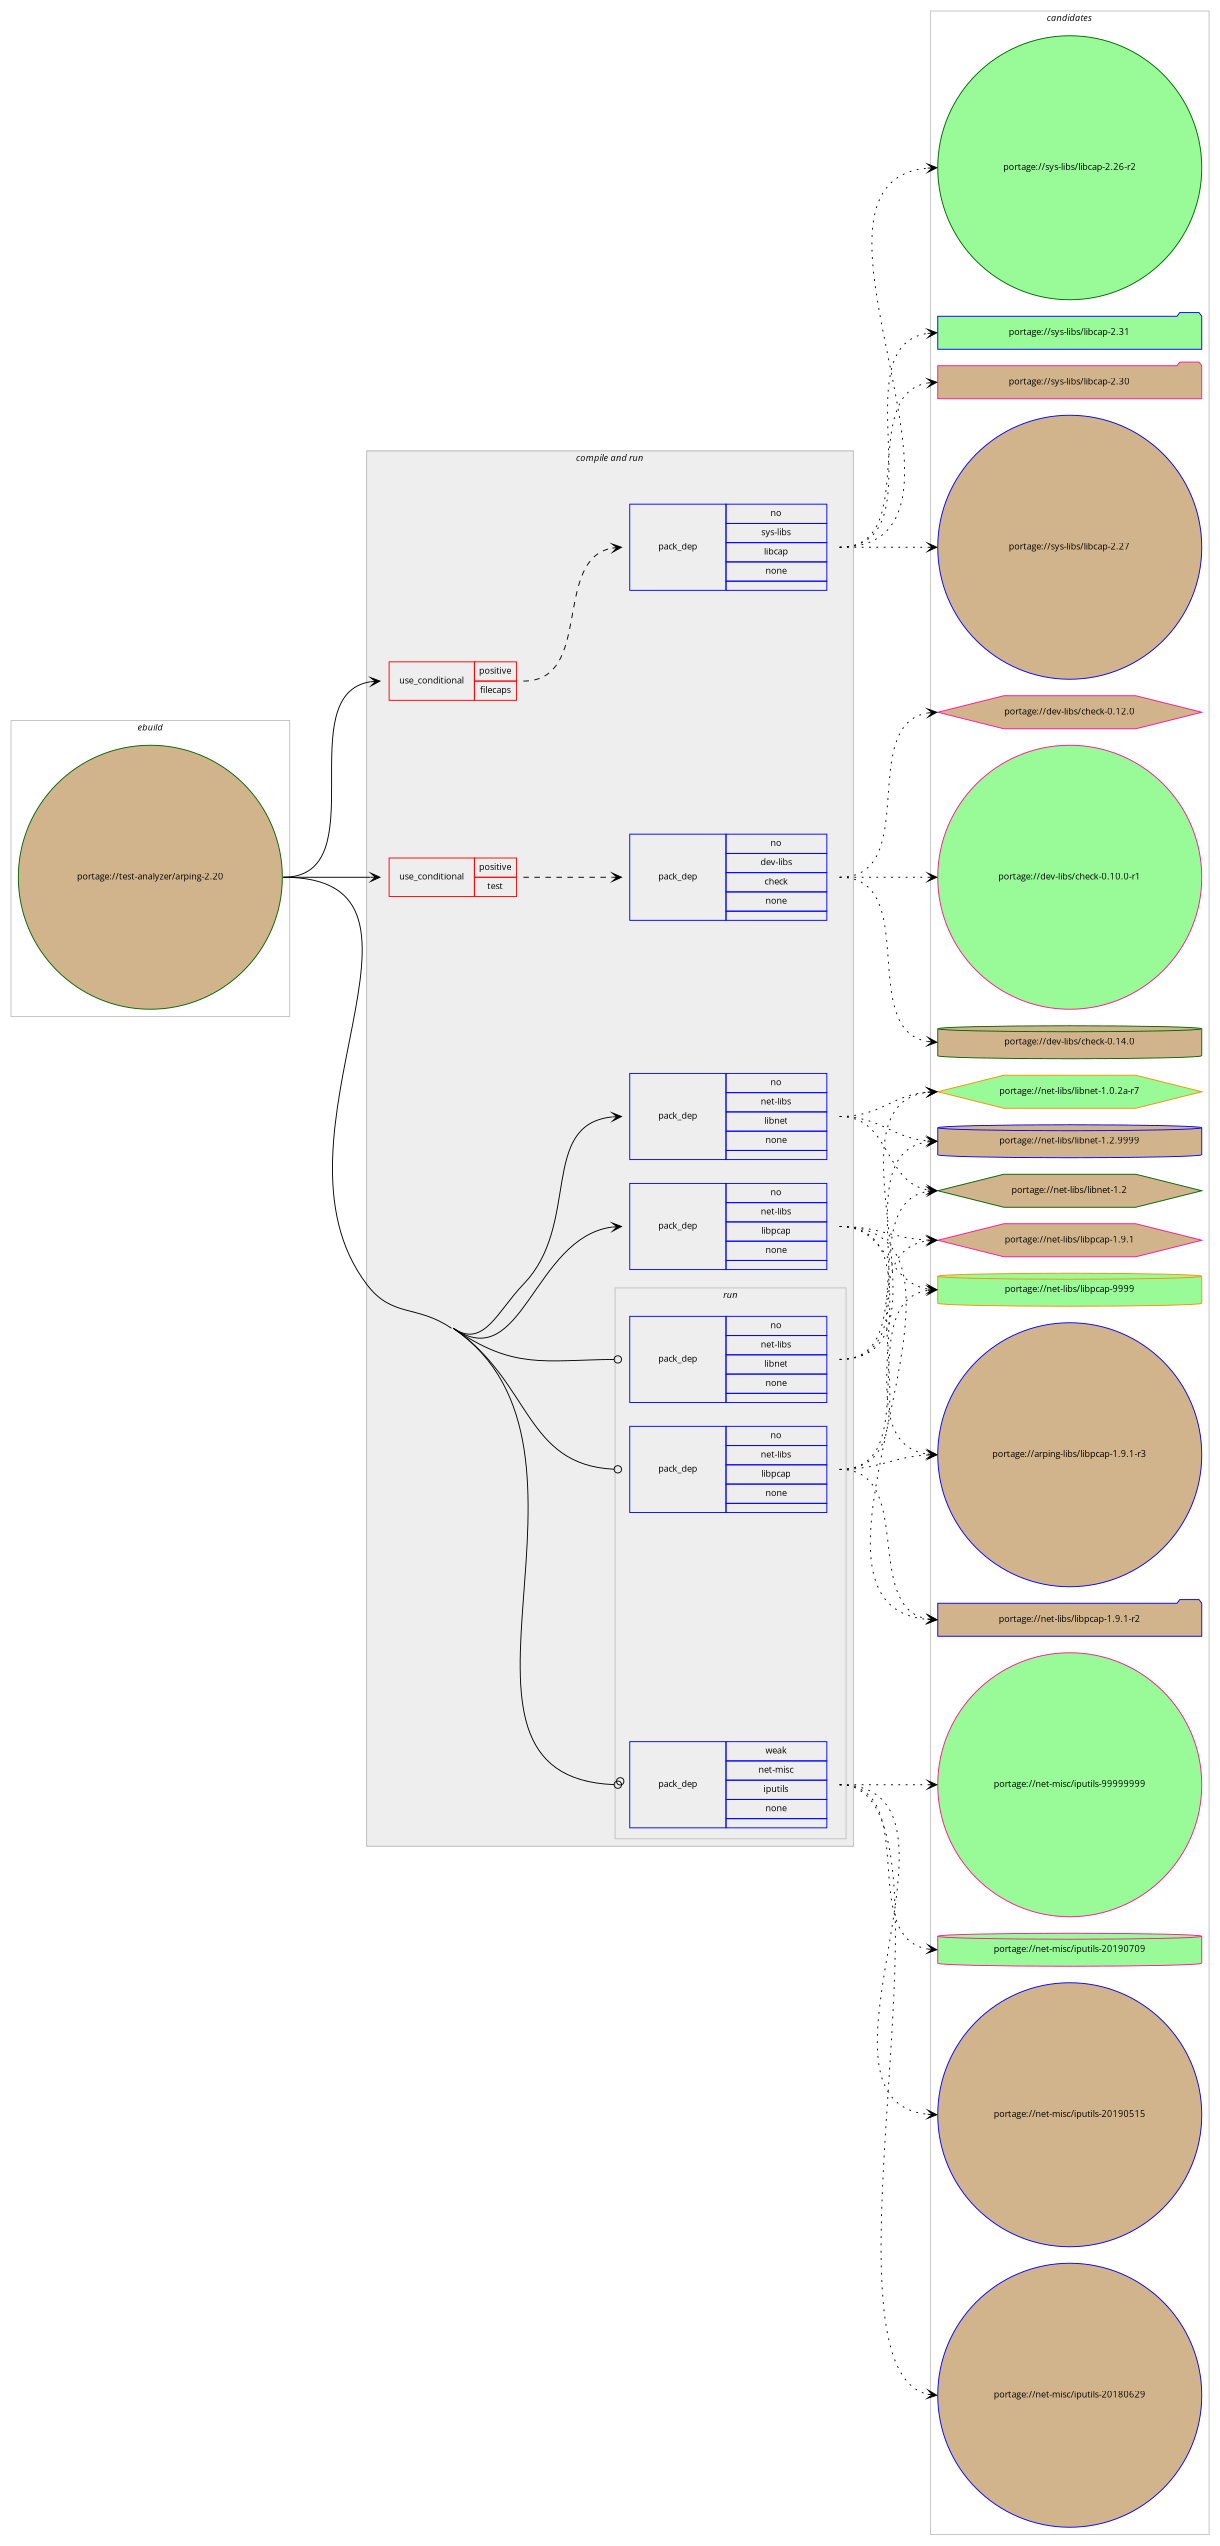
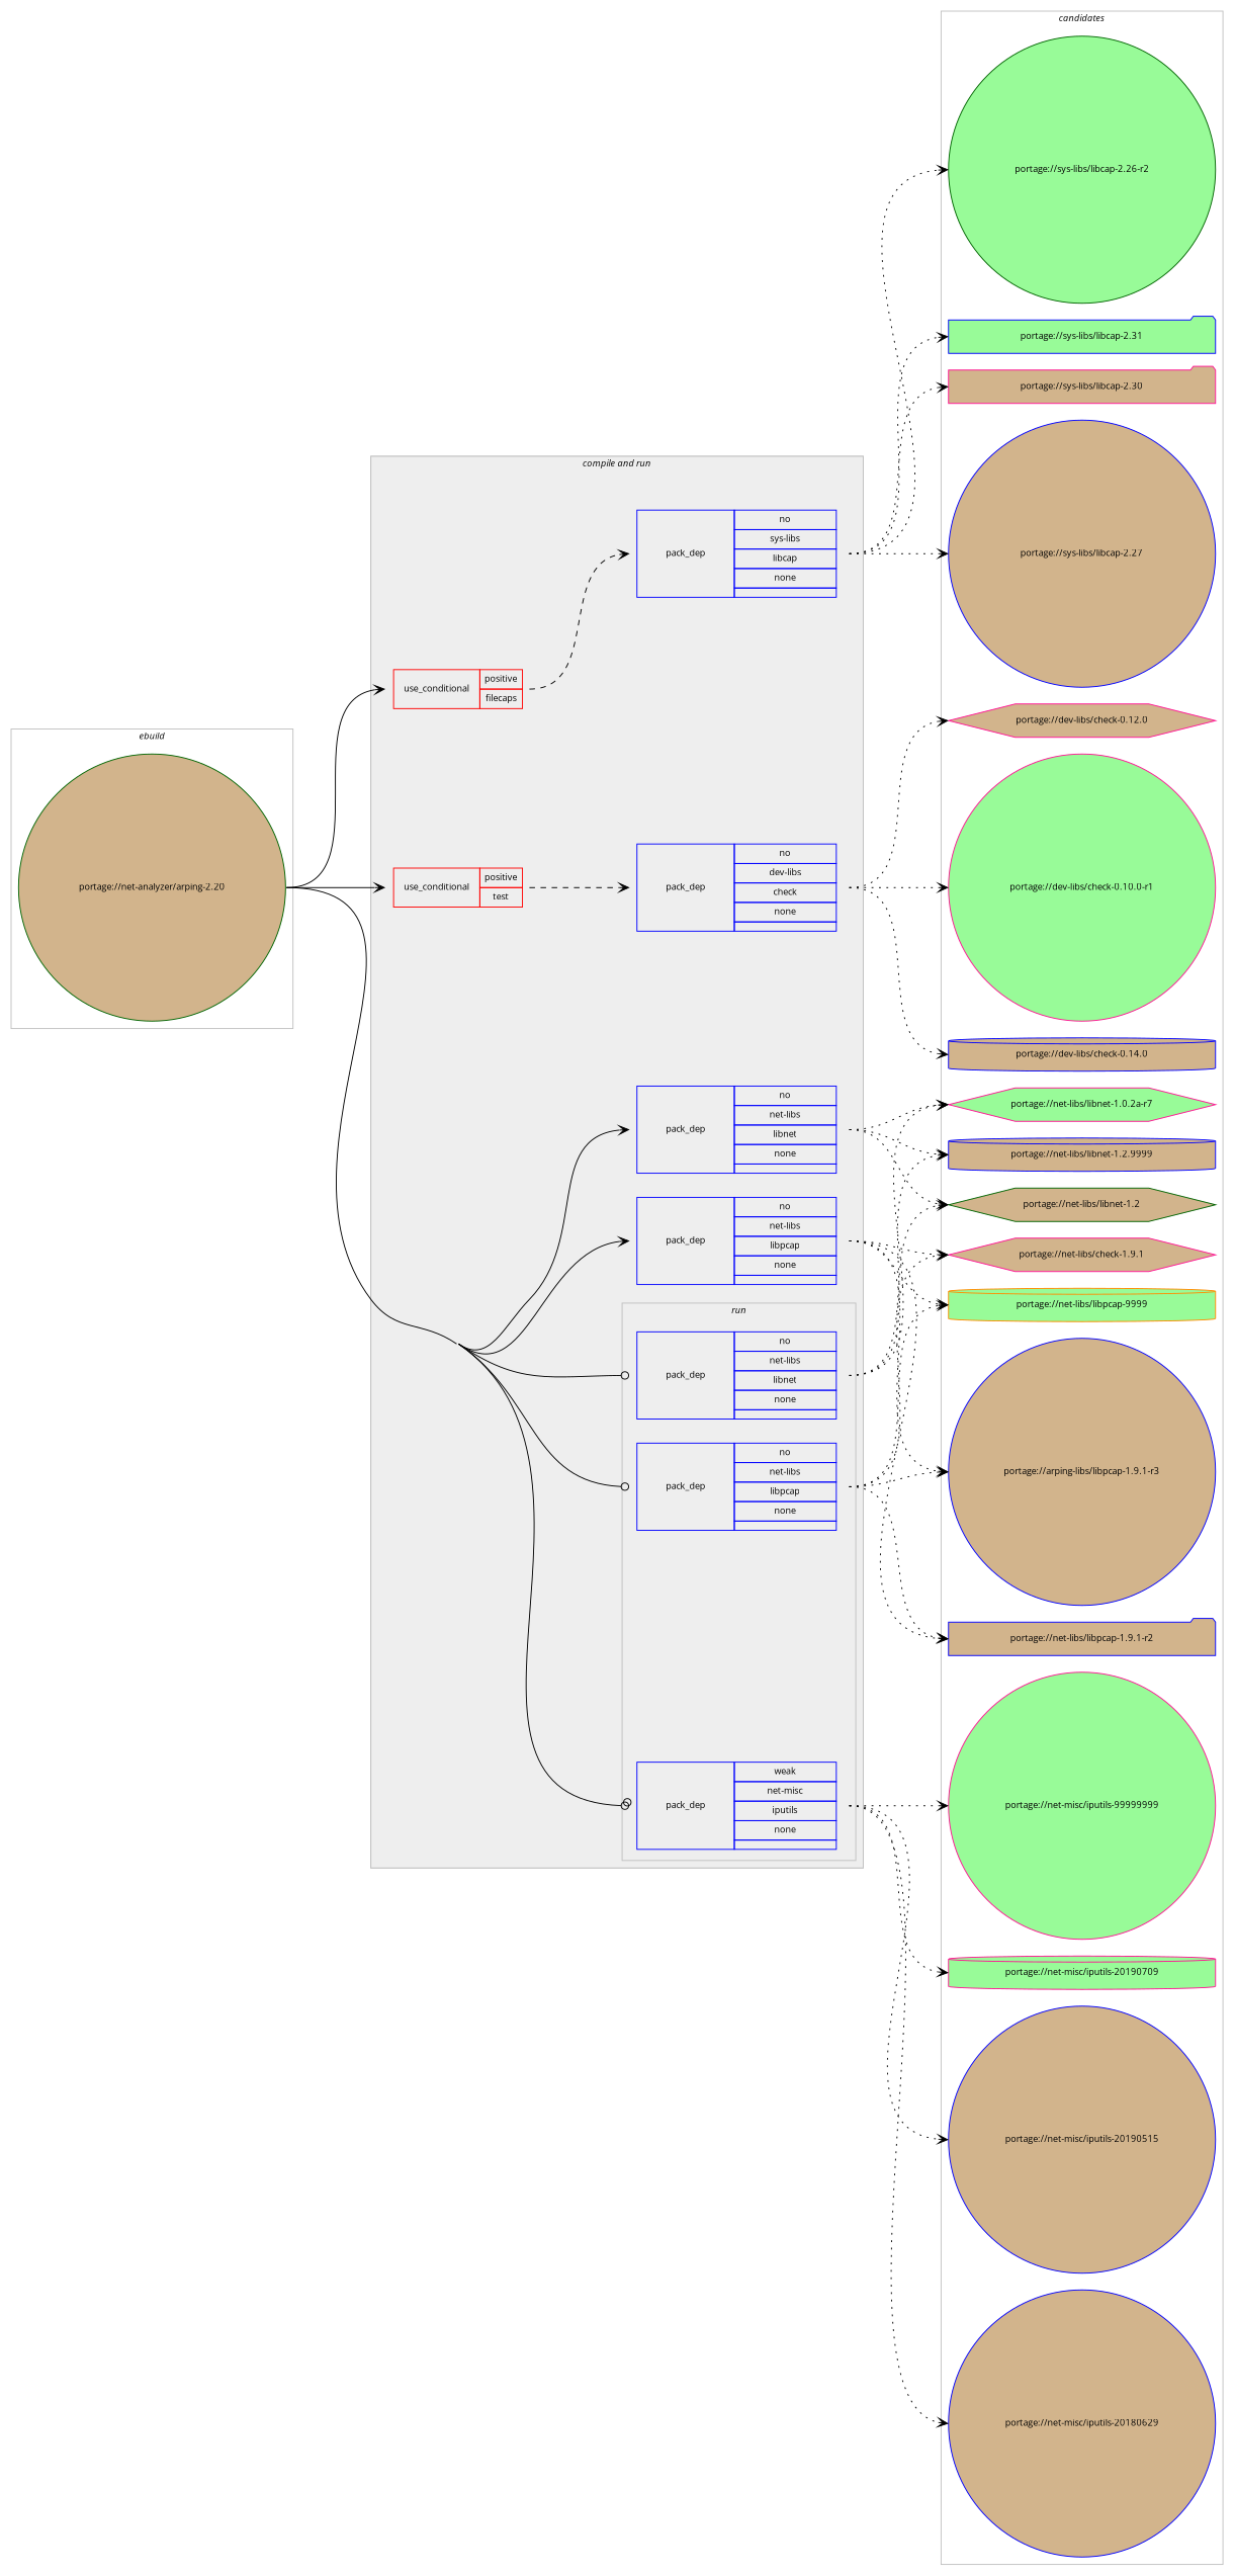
  digraph {
    compound=true
    concentrate=true
    fontname="Open Sans"
    fontsize=10
    newrank=true
    rankdir=LR
    ranksep=1.5
    node [color=blue fillcolor=tan fontname="Open Sans" fontsize=10 shape=none style=filled]
    edge [arrowhead=vee fontname="Open Sans" headport=w style=dotted tailport=e weight=100]
-   n1 [color=darkgreen label="portage://test-analyzer/arping-2.20" shape=circle width=4]
+   n1 [color=darkgreen label="portage://net-analyzer/arping-2.20" shape=circle width=4]
    n2 [label=<<TABLE BORDER="0" CELLBORDER="1" CELLSPACING="0" CELLPADDING="4" WIDTH="220"><TR><TD ROWSPAN="6" CELLPADDING="30">pack_dep</TD></TR><TR><TD WIDTH="110">no</TD></TR><TR><TD>sys-libs</TD></TR><TR><TD>libcap</TD></TR><TR><TD>none</TD></TR><TR><TD></TD></TR></TABLE>> fillcolor="" style=""]
    n3 [color=red label=<<TABLE BORDER="0" CELLBORDER="1" CELLSPACING="0" CELLPADDING="4"><TR><TD ROWSPAN="3" CELLPADDING="10">use_conditional</TD></TR><TR><TD>positive</TD></TR><TR><TD>filecaps</TD></TR></TABLE>> fillcolor="" style=""]
    n4 [label=<<TABLE BORDER="0" CELLBORDER="1" CELLSPACING="0" CELLPADDING="4" WIDTH="220"><TR><TD ROWSPAN="6" CELLPADDING="30">pack_dep</TD></TR><TR><TD WIDTH="110">no</TD></TR><TR><TD>dev-libs</TD></TR><TR><TD>check</TD></TR><TR><TD>none</TD></TR><TR><TD></TD></TR></TABLE>> fillcolor="" style=""]
    n5 [color=red label=<<TABLE BORDER="0" CELLBORDER="1" CELLSPACING="0" CELLPADDING="4"><TR><TD ROWSPAN="3" CELLPADDING="10">use_conditional</TD></TR><TR><TD>positive</TD></TR><TR><TD>test</TD></TR></TABLE>> fillcolor="" style=""]
    n6 [label=<<TABLE BORDER="0" CELLBORDER="1" CELLSPACING="0" CELLPADDING="4" WIDTH="220"><TR><TD ROWSPAN="6" CELLPADDING="30">pack_dep</TD></TR><TR><TD WIDTH="110">no</TD></TR><TR><TD>net-libs</TD></TR><TR><TD>libnet</TD></TR><TR><TD>none</TD></TR><TR><TD></TD></TR></TABLE>> fillcolor="" style=""]
    n7 [label=<<TABLE BORDER="0" CELLBORDER="1" CELLSPACING="0" CELLPADDING="4" WIDTH="220"><TR><TD ROWSPAN="6" CELLPADDING="30">pack_dep</TD></TR><TR><TD WIDTH="110">no</TD></TR><TR><TD>net-libs</TD></TR><TR><TD>libpcap</TD></TR><TR><TD>none</TD></TR><TR><TD></TD></TR></TABLE>> fillcolor="" style=""]
    n8 [label=<<TABLE BORDER="0" CELLBORDER="1" CELLSPACING="0" CELLPADDING="4" WIDTH="220"><TR><TD ROWSPAN="6" CELLPADDING="30">pack_dep</TD></TR><TR><TD WIDTH="110">no</TD></TR><TR><TD>net-libs</TD></TR><TR><TD>libnet</TD></TR><TR><TD>none</TD></TR><TR><TD></TD></TR></TABLE>> fillcolor="" style=""]
    n9 [label=<<TABLE BORDER="0" CELLBORDER="1" CELLSPACING="0" CELLPADDING="4" WIDTH="220"><TR><TD ROWSPAN="6" CELLPADDING="30">pack_dep</TD></TR><TR><TD WIDTH="110">no</TD></TR><TR><TD>net-libs</TD></TR><TR><TD>libpcap</TD></TR><TR><TD>none</TD></TR><TR><TD></TD></TR></TABLE>> fillcolor="" style=""]
    n10 [label=<<TABLE BORDER="0" CELLBORDER="1" CELLSPACING="0" CELLPADDING="4" WIDTH="220"><TR><TD ROWSPAN="6" CELLPADDING="30">pack_dep</TD></TR><TR><TD WIDTH="110">weak</TD></TR><TR><TD>net-misc</TD></TR><TR><TD>iputils</TD></TR><TR><TD>none</TD></TR><TR><TD></TD></TR></TABLE>> fillcolor="" style=""]
    n11 [fillcolor=palegreen label="portage://sys-libs/libcap-2.31" shape=folder width=4]
    n12 [color=deeppink label="portage://sys-libs/libcap-2.30" shape=folder width=4]
    n13 [label="portage://sys-libs/libcap-2.27" shape=circle width=4]
    n14 [color=darkgreen fillcolor=palegreen label="portage://sys-libs/libcap-2.26-r2" shape=circle width=4]
-   n15 [color=darkgreen label="portage://dev-libs/check-0.14.0" shape=cylinder width=4]
+   n15 [label="portage://dev-libs/check-0.14.0" shape=cylinder width=4]
    n16 [color=deeppink label="portage://dev-libs/check-0.12.0" shape=hexagon width=4]
    n17 [color=deeppink fillcolor=palegreen label="portage://dev-libs/check-0.10.0-r1" shape=circle width=4]
    n18 [label="portage://net-libs/libnet-1.2.9999" shape=cylinder width=4]
    n19 [color=darkgreen label="portage://net-libs/libnet-1.2" shape=hexagon width=4]
-   n20 [color=darkorange fillcolor=palegreen label="portage://net-libs/libnet-1.0.2a-r7" shape=hexagon width=4]
+   n20 [color=deeppink fillcolor=palegreen label="portage://net-libs/libnet-1.0.2a-r7" shape=hexagon width=4]
    n21 [color=darkorange fillcolor=palegreen label="portage://net-libs/libpcap-9999" shape=cylinder width=4]
    n22 [label="portage://arping-libs/libpcap-1.9.1-r3" shape=circle width=4]
    n23 [label="portage://net-libs/libpcap-1.9.1-r2" shape=folder width=4]
-   n24 [color=deeppink label="portage://net-libs/libpcap-1.9.1" shape=hexagon width=4]
+   n24 [color=deeppink label="portage://net-libs/check-1.9.1" shape=hexagon width=4]
    n25 [color=deeppink fillcolor=palegreen label="portage://net-misc/iputils-99999999" shape=circle width=4]
    n26 [color=deeppink fillcolor=palegreen label="portage://net-misc/iputils-20190709" shape=cylinder width=4]
    n27 [label="portage://net-misc/iputils-20190515" shape=circle width=4]
    n28 [label="portage://net-misc/iputils-20180629" shape=circle width=4]
    subgraph cluster_1 {
      color=gray
      label=<<i>dependencies</i>>
      subgraph cluster_2 {
        color=gray
        fillcolor="#eeeeee"
        label=<<i>compile</i>>
        style=filled
        subgraph sub_3 {
          color=gray
          fillcolor="#eeeeee"
          label=<<i>compile</i>>
          style=filled
          n3
          subgraph sub_4 {
            color=gray
            fillcolor="#eeeeee"
            label=<<i>compile</i>>
            style=filled
            n2
          }
        }
        subgraph sub_5 {
          color=gray
          fillcolor="#eeeeee"
          label=<<i>compile</i>>
          style=filled
          n5
          subgraph sub_6 {
            color=gray
            fillcolor="#eeeeee"
            label=<<i>compile</i>>
            style=filled
            n4
          }
        }
        subgraph sub_7 {
          color=gray
          fillcolor="#eeeeee"
          label=<<i>compile</i>>
          style=filled
          n6
        }
        subgraph sub_8 {
          color=gray
          fillcolor="#eeeeee"
          label=<<i>compile</i>>
          style=filled
          n7
        }
      }
      subgraph cluster_9 {
        color=gray
        fillcolor="#eeeeee"
        label=<<i>compile and run</i>>
        style=filled
      }
      subgraph cluster_10 {
        color=gray
        fillcolor="#eeeeee"
        label=<<i>run</i>>
        style=filled
        subgraph sub_11 {
          color=gray
          fillcolor="#eeeeee"
          label=<<i>run</i>>
          style=filled
          n8
        }
        subgraph sub_12 {
          color=gray
          fillcolor="#eeeeee"
          label=<<i>run</i>>
          style=filled
          n9
        }
        subgraph sub_13 {
          color=gray
          fillcolor="#eeeeee"
          label=<<i>run</i>>
          style=filled
          n10
        }
      }
    }
    subgraph cluster_14 {
      color=gray
      label=<<i>ebuild</i>>
      rank=same
      n1
    }
    subgraph cluster_15 {
      color=gray
      label=<<i>candidates</i>>
      rank=same
      subgraph sub_16 {
        color=black
        label=<<i>candidates</i>>
        nodesep=1
        rank=same
        n11
        n12
        n13
        n14
      }
      subgraph sub_17 {
        color=black
        label=<<i>candidates</i>>
        nodesep=1
        rank=same
        n15
        n16
        n17
      }
      subgraph sub_18 {
        color=black
        label=<<i>candidates</i>>
        nodesep=1
        rank=same
        n18
        n19
        n20
      }
      subgraph sub_19 {
        color=black
        label=<<i>candidates</i>>
        nodesep=1
        rank=same
        n21
        n22
        n23
        n24
      }
      subgraph sub_20 {
        color=black
        label=<<i>candidates</i>>
        nodesep=1
        rank=same
        n18
        n19
        n20
      }
      subgraph sub_21 {
        color=black
        label=<<i>candidates</i>>
        nodesep=1
        rank=same
        n25
        n26
        n27
        n28
      }
      subgraph sub_22 {
        color=black
        label=<<i>candidates</i>>
        nodesep=1
        rank=same
        n21
        n22
        n23
        n24
      }
    }
    n1 -> n3 [style=solid weight=20]
    n1 -> n5 [style=solid weight=20]
    n1 -> n6 [style=solid weight=20]
    n1 -> n7 [style=solid weight=20]
    n1 -> n8 [arrowhead=odot style=solid weight=20]
    n1 -> n9 [arrowhead=odot style=solid weight=20]
    n1 -> n10 [arrowhead=odot style=solid weight=20]
    n2 -> n11
    n2 -> n12
    n2 -> n13
    n2 -> n14
    n3 -> n2 [style=dashed weight=20]
    n4 -> n15
    n4 -> n16
    n4 -> n17
    n5 -> n4 [style=dashed weight=20]
    n6 -> n18
    n6 -> n19
    n6 -> n20
    n7 -> n21
    n7 -> n22
    n7 -> n23
    n7 -> n24
    n8 -> n18
    n8 -> n19
    n8 -> n20
    n9 -> n21
    n9 -> n22
    n9 -> n23
    n9 -> n24
    n10 -> n25
    n10 -> n26
    n10 -> n27
    n10 -> n28
  }
